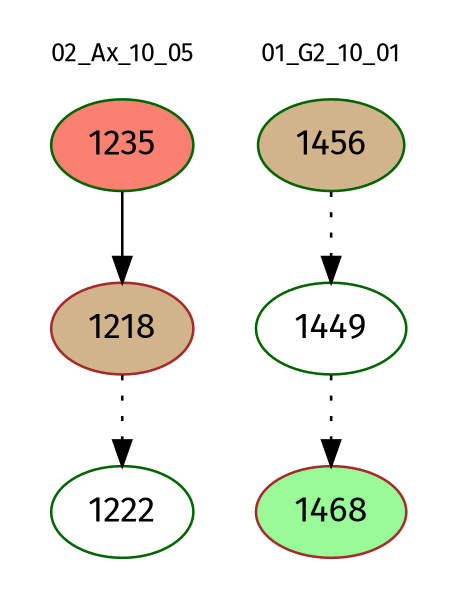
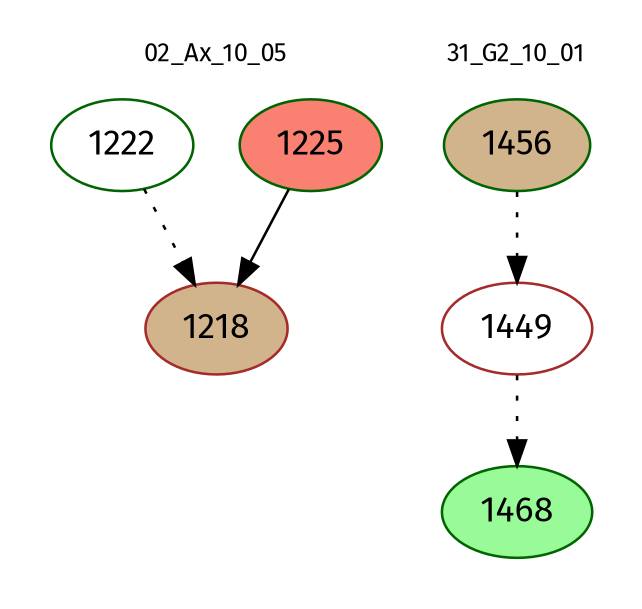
  digraph {
    fontname="Fira Sans"
    node [color=darkgreen fillcolor=tan fontname="Fira Sans" style=filled]
    edge [color=black fontname="Fira Sans" style=dotted]
-   n1 [fillcolor=salmon label=1235]
+   n1 [fillcolor=salmon label=1225]
    n2 [color=brown label=1218]
    n3 [fillcolor=white label=1222]
    n4 [label=1456]
-   n5 [fillcolor=white label=1449]
-   n6 [color=brown fillcolor=palegreen label=1468]
+   n5 [color=brown fillcolor=white label=1449]
+   n6 [fillcolor=palegreen label=1468]
    subgraph cluster_1 {
      color=white
      fontsize=10
      label="02_Ax_10_05"
      n1
      n2
      n3
    }
    subgraph cluster_2 {
      color=white
      fontsize=10
-     label="01_G2_10_01"
+     label="31_G2_10_01"
      n4
      n5
      n6
    }
    n1 -> n2 [style=solid]
-   n2 -> n3
+   n3 -> n2
    n4 -> n5
    n5 -> n6
  }
